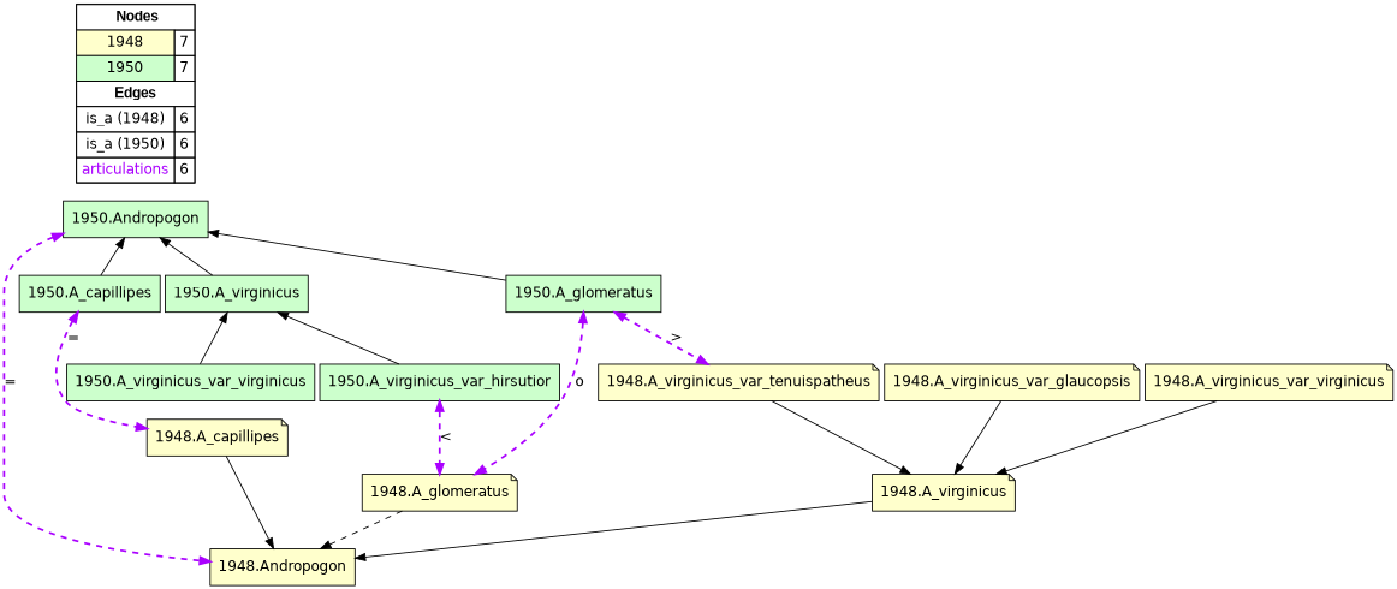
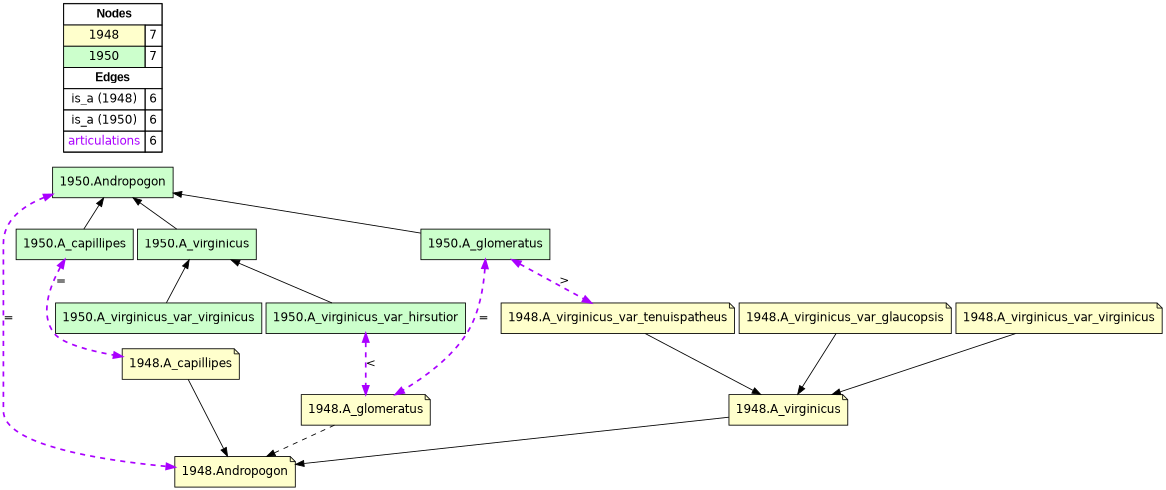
  digraph {
    rankdir=TB
    node [fillcolor="#FFFFCC" fontname=helvetica shape=box style=filled]
    edge [color="#000000" constraint=true dir=forward penwidth=1 style=solid]
    n1 [fillcolor=white label=<   <TABLE BORDER="0" CELLBORDER="1" CELLSPACING="0" CELLPADDING="4">  <TR> <TD COLSPAN="2"><font face="Arial Black"> Nodes</font></TD> </TR>  <TR>   <TD bgcolor="#FFFFCC" fontname="helvetica">1948</TD>   <TD>7</TD>   </TR>  <TR>   <TD bgcolor="#CCFFCC" fontname="helvetica">1950</TD>   <TD>7</TD>   </TR>  <TR> <TD COLSPAN="2"><font face = "Arial Black"> Edges </font></TD> </TR>  <TR>   <TD><font color ="#000000">is_a (1948)</font></TD><TD>6</TD> </TR> <TR>   <TD><font color ="#000000">is_a (1950)</font></TD><TD>6</TD> </TR> <TR>   <TD><font color ="#AA00FF">articulations</font></TD><TD>6</TD> </TR> </TABLE>   > margin=0]
-   "1948.Andropogon"
+   "1948.Andropogon" [shape=note]
    "1948.A_virginicus_var_virginicus" [shape=note]
    "1948.A_virginicus" [shape=note]
    "1948.A_virginicus_var_tenuispatheus" [shape=note]
    "1948.A_capillipes" [shape=note]
    "1948.A_glomeratus" [shape=note]
    "1948.A_virginicus_var_glaucopsis" [shape=note]
    "1950.A_virginicus" [fillcolor="#CCFFCC"]
    "1950.A_virginicus_var_virginicus" [fillcolor="#CCFFCC"]
    "1950.A_virginicus_var_hirsutior" [fillcolor="#CCFFCC"]
    "1950.Andropogon" [fillcolor="#CCFFCC"]
    "1950.A_capillipes" [fillcolor="#CCFFCC"]
    "1950.A_glomeratus" [fillcolor="#CCFFCC"]
    subgraph sub_1 {
      rank=source
      n1
    }
    "1948.A_virginicus_var_virginicus" -> "1948.A_virginicus"
    "1948.A_virginicus" -> "1948.Andropogon"
    "1948.A_virginicus_var_tenuispatheus" -> "1948.A_virginicus"
    "1948.A_capillipes" -> "1948.Andropogon"
    "1948.A_glomeratus" -> "1948.Andropogon" [style=dashed]
    "1948.A_virginicus_var_glaucopsis" -> "1948.A_virginicus"
    "1950.A_virginicus" -> "1950.A_virginicus_var_virginicus" [dir=back]
    "1950.A_virginicus" -> "1950.A_virginicus_var_hirsutior" [dir=back]
    "1950.A_virginicus_var_hirsutior" -> "1948.A_glomeratus" [color="#AA00FF" dir=both label="<" penwidth=2 style=dashed]
    "1950.Andropogon" -> "1948.Andropogon" [color="#AA00FF" dir=both label="=" penwidth=2 style=dashed]
    "1950.Andropogon" -> "1950.A_virginicus" [dir=back]
    "1950.Andropogon" -> "1950.A_capillipes" [dir=back]
    "1950.Andropogon" -> "1950.A_glomeratus" [dir=back]
    "1950.A_capillipes" -> "1948.A_capillipes" [color="#AA00FF" dir=both label="=" penwidth=2 style=dashed]
    "1950.A_glomeratus" -> "1948.A_virginicus_var_tenuispatheus" [color="#AA00FF" dir=both label=">" penwidth=2 style=dashed]
-   "1950.A_glomeratus" -> "1948.A_glomeratus" [color="#AA00FF" dir=both label=o penwidth=2 style=dashed]
+   "1950.A_glomeratus" -> "1948.A_glomeratus" [color="#AA00FF" dir=both label="=" penwidth=2 style=dashed]
  }
